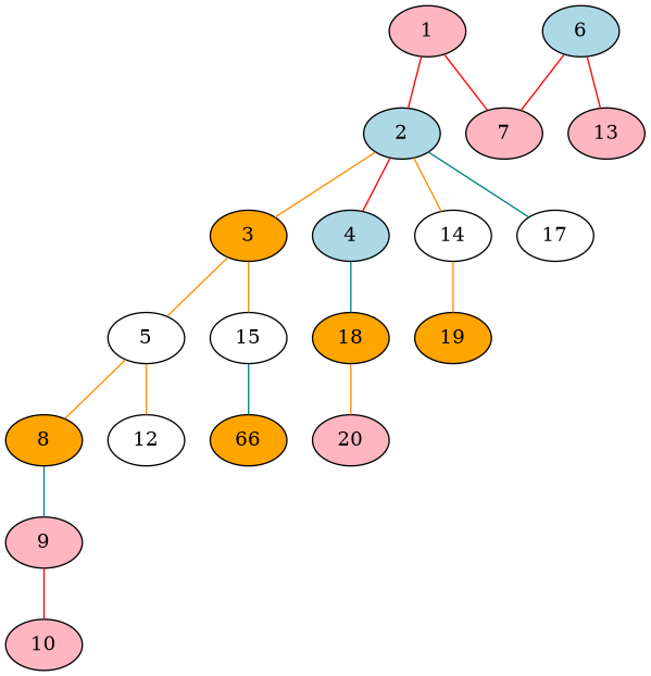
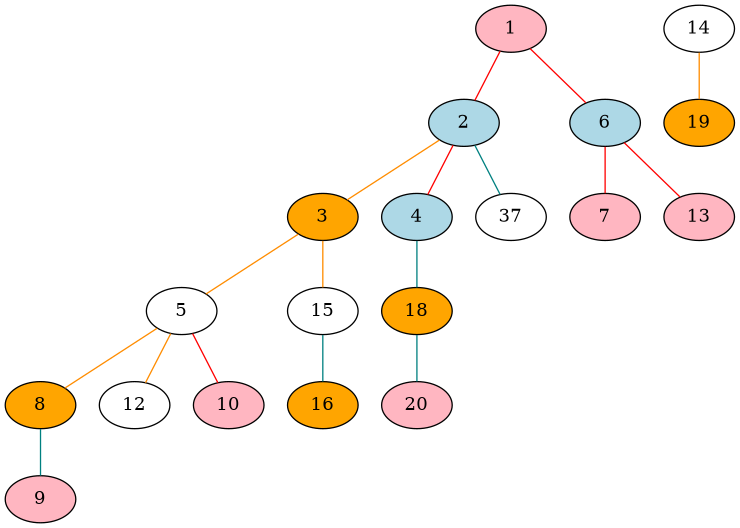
  graph {
    node [fillcolor=lightpink style=filled]
    edge [color=darkorange]
    2 [fillcolor=lightblue]
    1
    6 [fillcolor=lightblue]
    3 [fillcolor=orange]
    4 [fillcolor=lightblue]
    14 [fillcolor=white]
-   17 [fillcolor=white]
+   17 [fillcolor=white label=37]
    7
    13
    5 [fillcolor=white]
    15 [fillcolor=white]
    18 [fillcolor=orange]
    19 [fillcolor=orange]
    8 [fillcolor=orange]
    12 [fillcolor=white]
    20
    9
-   16 [fillcolor=orange label=66]
+   16 [fillcolor=orange]
    10
    2 -- 3
    2 -- 4 [color=red]
-   2 -- 14
    2 -- 17 [color=teal]
    1 -- 2 [color=red]
-   1 -- 7 [color=red]
+   1 -- 6 [color=red]
    6 -- 7 [color=red]
    6 -- 13 [color=red]
    3 -- 5
    3 -- 15
    4 -- 18 [color=teal]
    14 -- 19
    5 -- 8
    5 -- 12
    15 -- 16 [color=teal]
-   18 -- 20
+   18 -- 20 [color=teal]
    8 -- 9 [color=teal]
-   9 -- 10 [color=red]
+   5 -- 10 [color=red]
  }
